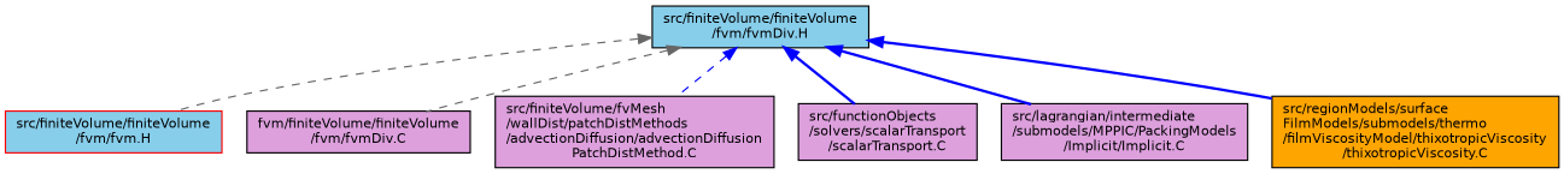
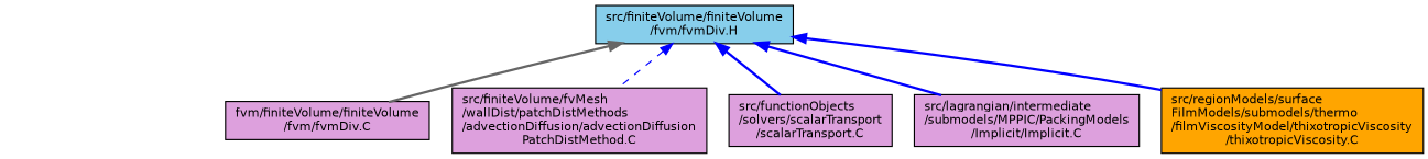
  digraph {
    node [color=black fillcolor=plum fontname=Helvetica fontsize=10 shape=record style=filled]
    edge [color=blue dir=back fontname=Helvetica fontsize=10 labelfontname=Helvetica labelfontsize=10 style=dashed]
    n1 [fillcolor=skyblue fontcolor=black height=0.2 label="src/finiteVolume/finiteVolume\l/fvm/fvmDiv.H" width=0.4]
-   n2 [color=red fillcolor=skyblue height=0.2 label="src/finiteVolume/finiteVolume\l/fvm/fvm.H" width=0.4]
    n3 [height=0.2 label="fvm/finiteVolume/finiteVolume\l/fvm/fvmDiv.C" width=0.4]
    n4 [height=0.2 label="src/finiteVolume/fvMesh\l/wallDist/patchDistMethods\l/advectionDiffusion/advectionDiffusion\lPatchDistMethod.C" width=0.4]
    n5 [height=0.2 label="src/functionObjects\l/solvers/scalarTransport\l/scalarTransport.C" width=0.4]
    n6 [height=0.2 label="src/lagrangian/intermediate\l/submodels/MPPIC/PackingModels\l/Implicit/Implicit.C" width=0.4]
    n7 [fillcolor=orange height=0.2 label="src/regionModels/surface\lFilmModels/submodels/thermo\l/filmViscosityModel/thixotropicViscosity\l/thixotropicViscosity.C" width=0.4]
-   n1 -> n2 [color=gray40]
-   n1 -> n3 [color=gray40]
+   n1 -> n3 [color=gray40 style=bold]
    n1 -> n4
    n1 -> n5 [style=bold]
    n1 -> n6 [style=bold]
    n1 -> n7 [style=bold]
  }
